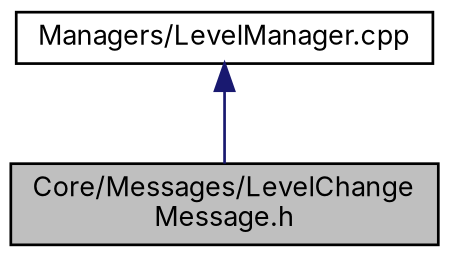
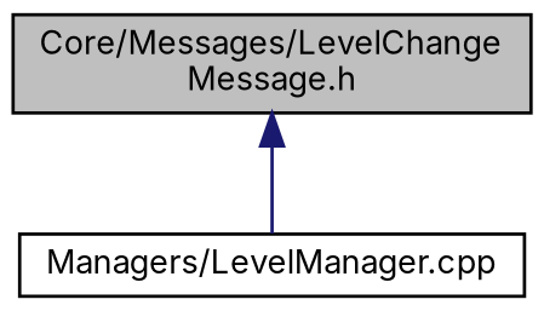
  digraph {
    fontname=Inter
    node [color=black fontname=Inter fontsize=10 shape=record style=filled]
    n1 [fillcolor=grey75 fontcolor=black height=0.2 label="Core/Messages/LevelChange\lMessage.h" width=0.4]
    n2 [fillcolor=white height=0.2 label="Managers/LevelManager.cpp" width=0.4]
-   n2 -> n1 [color=midnightblue dir=back fontname=Inter fontsize=10 labelfontname=Helvetica labelfontsize=10 style=solid]
+   n1 -> n2 [color=midnightblue dir=back fontname=Inter fontsize=10 labelfontname=Helvetica labelfontsize=10 style=solid]
  }
